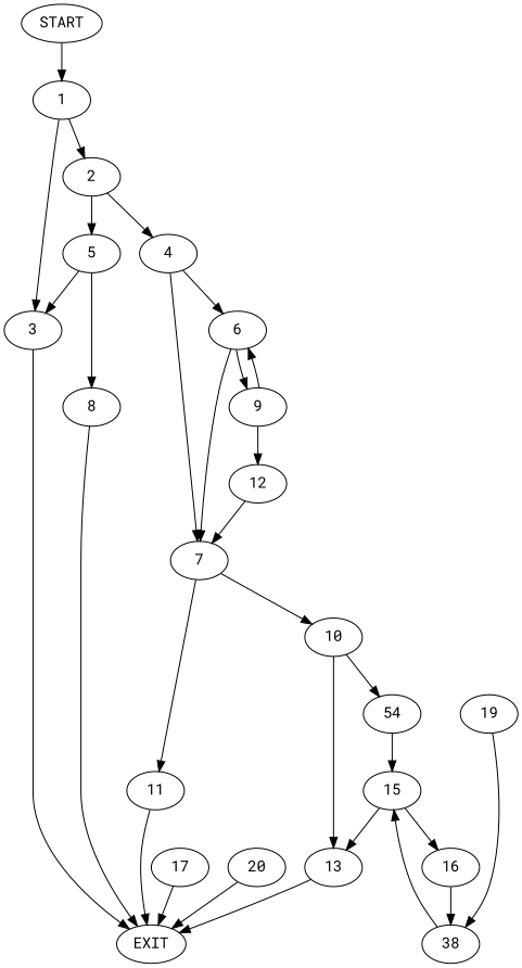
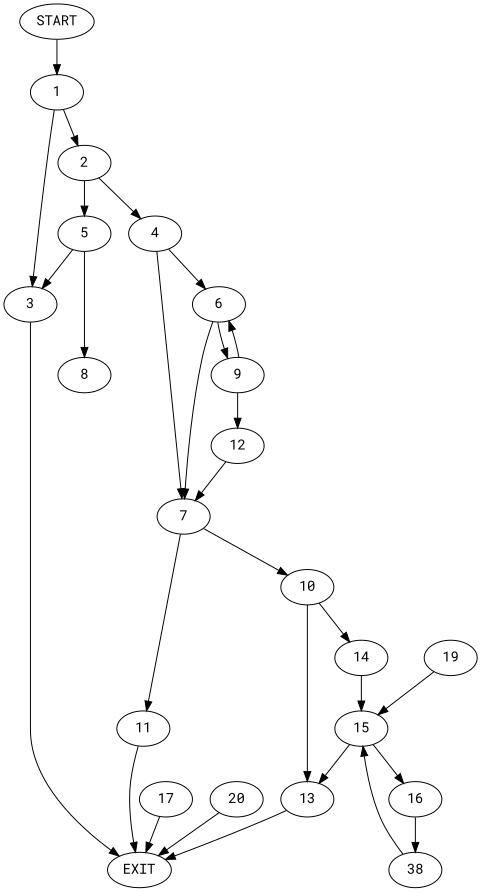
  digraph {
    fontname="Roboto Mono"
    node [fontname="Roboto Mono"]
    edge [fontname="Roboto Mono"]
    n1 [label=START]
    1
    2
    3
    n5 [label=EXIT]
    4
    5
    6
    7
    8
    9
    10
    11
    12
    13
-   14 [label=54]
+   14
    15
    16
    n19 [label=38]
    17
    19
    20
    n1 -> 1
    1 -> 2
    1 -> 3
    2 -> 4
    2 -> 5
    3 -> n5
    4 -> 6
    4 -> 7
    5 -> 3
    5 -> 8
    6 -> 7
    6 -> 9
    7 -> 10
    7 -> 11
-   8 -> n5
    9 -> 6
    9 -> 12
    10 -> 13
    10 -> 14
    11 -> n5
    12 -> 7
    13 -> n5
    14 -> 15
    15 -> 13
    15 -> 16
    16 -> n19
    n19 -> 15
    17 -> n5
-   19 -> n19
+   19 -> 15
    20 -> n5
  }
